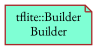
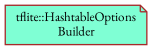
  digraph {
    rankdir=TB
    fontname="EB Garamond"
-   n1 [color=brown fillcolor=aquamarine fontname="EB Garamond" fontsize=10 height=0.2 label="tflite::Builder\lBuilder" shape=note style=filled width=0.4]
+   n1 [color=brown fillcolor=aquamarine fontname="EB Garamond" fontsize=10 height=0.2 label="tflite::HashtableOptions\lBuilder" shape=note style=filled width=0.4]
  }
